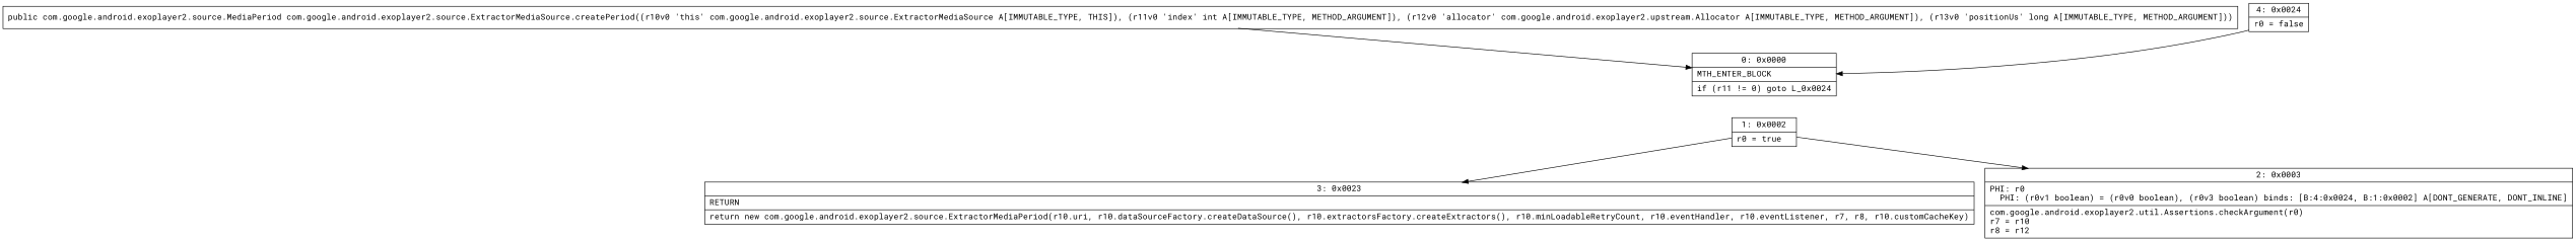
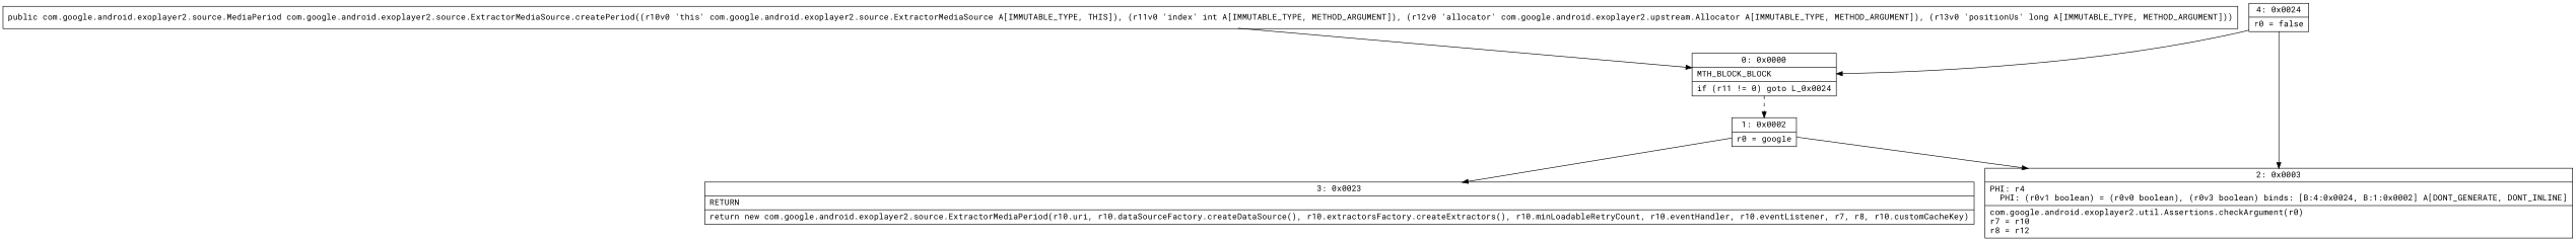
  digraph {
    fontname="Roboto Mono"
    node [fontname="Roboto Mono" shape=record]
    edge [fontname="Roboto Mono"]
-   n1 [label="{0\:\ 0x0000|MTH_ENTER_BLOCK\l|if (r11 != 0) goto L_0x0024\l}"]
-   n2 [label="{1\:\ 0x0002|r0 = true\l}"]
-   n3 [label="{2\:\ 0x0003|PHI: r0 \l  PHI: (r0v1 boolean) = (r0v0 boolean), (r0v3 boolean) binds: [B:4:0x0024, B:1:0x0002] A[DONT_GENERATE, DONT_INLINE]\l|com.google.android.exoplayer2.util.Assertions.checkArgument(r0)\lr7 = r10\lr8 = r12\l}"]
+   n1 [label="{0\:\ 0x0000|MTH_BLOCK_BLOCK\l|if (r11 != 0) goto L_0x0024\l}"]
+   n2 [label="{1\:\ 0x0002|r0 = google\l}"]
+   n3 [label="{2\:\ 0x0003|PHI: r4 \l  PHI: (r0v1 boolean) = (r0v0 boolean), (r0v3 boolean) binds: [B:4:0x0024, B:1:0x0002] A[DONT_GENERATE, DONT_INLINE]\l|com.google.android.exoplayer2.util.Assertions.checkArgument(r0)\lr7 = r10\lr8 = r12\l}"]
    n4 [label="{3\:\ 0x0023|RETURN\l|return new com.google.android.exoplayer2.source.ExtractorMediaPeriod(r10.uri, r10.dataSourceFactory.createDataSource(), r10.extractorsFactory.createExtractors(), r10.minLoadableRetryCount, r10.eventHandler, r10.eventListener, r7, r8, r10.customCacheKey)\l}"]
    n5 [label="{4\:\ 0x0024|r0 = false\l}"]
    n6 [label="{public com.google.android.exoplayer2.source.MediaPeriod com.google.android.exoplayer2.source.ExtractorMediaSource.createPeriod((r10v0 'this' com.google.android.exoplayer2.source.ExtractorMediaSource A[IMMUTABLE_TYPE, THIS]), (r11v0 'index' int A[IMMUTABLE_TYPE, METHOD_ARGUMENT]), (r12v0 'allocator' com.google.android.exoplayer2.upstream.Allocator A[IMMUTABLE_TYPE, METHOD_ARGUMENT]), (r13v0 'positionUs' long A[IMMUTABLE_TYPE, METHOD_ARGUMENT])) }"]
+   n1 -> n2 [style=dashed]
    n2 -> n3
    n2 -> n4
    n5 -> n1
+   n5 -> n3
    n6 -> n1
  }
